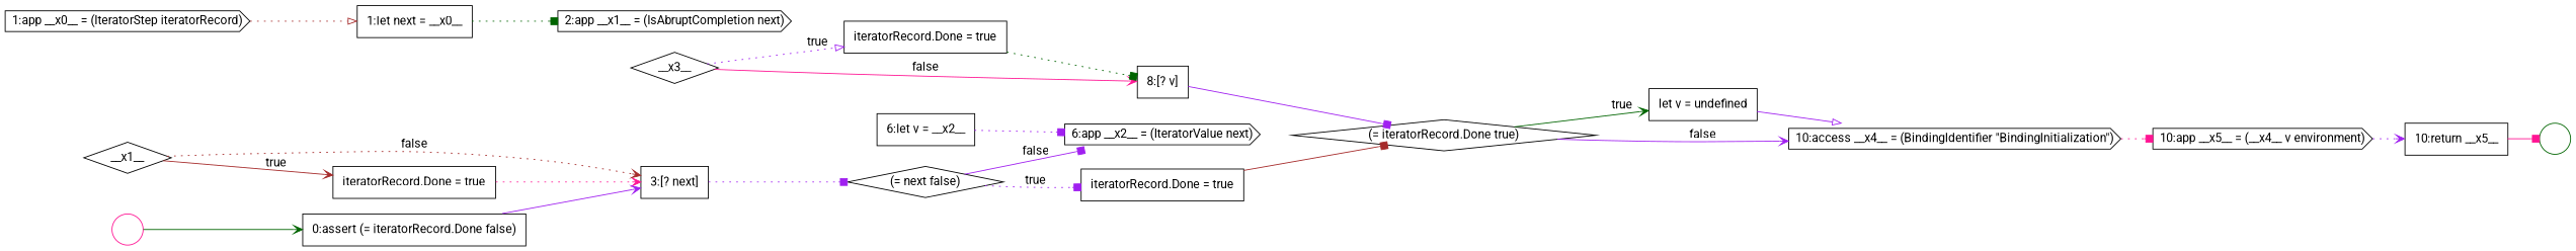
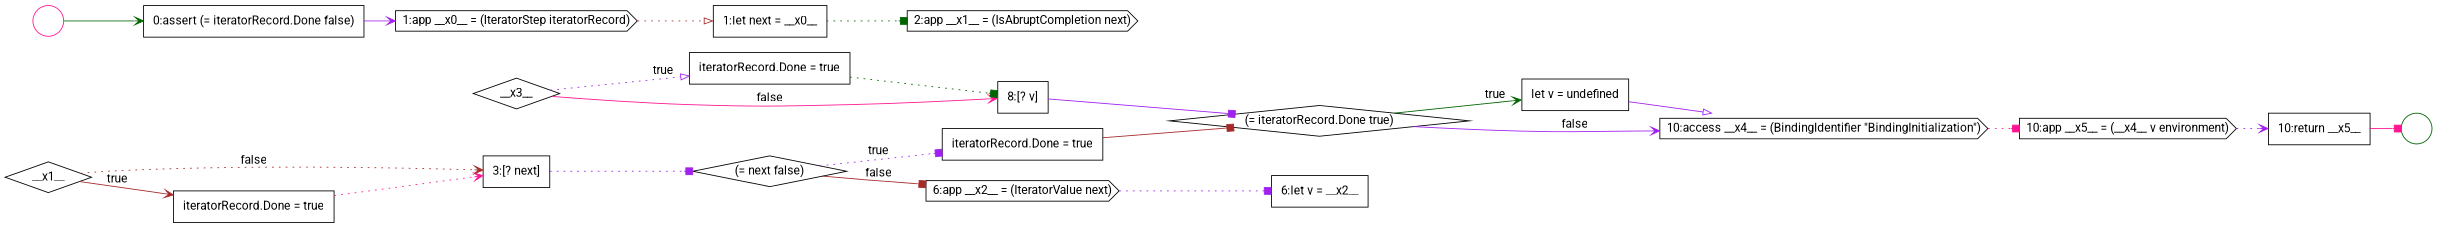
  digraph {
    fontname=Roboto
    rankdir=LR
    node [color=black fillcolor=white fontname=Roboto shape=none style=filled]
    edge [arrowhead=box color=purple fontname=Roboto style=dotted]
    n1 [label=<<font color="black">     <table border="0" cellborder="1" cellspacing="0" cellpadding="10">       <tr><td align="left">3:[? next]</td></tr>     </table>   </font>> margin=0]
    n2 [label=<<font color="black">(= next false)</font>> shape=diamond]
    n3 [label=<<font color="black">     <table border="0" cellborder="1" cellspacing="0" cellpadding="10">       <tr><td align="left">iteratorRecord.Done = true</td></tr>     </table>   </font>> margin=0]
    n4 [label=<<font color="black">6:app __x2__ = (IteratorValue next)</font>> shape=cds]
    n5 [label=<<font color="black">     <table border="0" cellborder="1" cellspacing="0" cellpadding="10">       <tr><td align="left">let v = undefined</td></tr>     </table>   </font>> margin=0]
    n6 [label=<<font color="black">10:access __x4__ = (BindingIdentifier &quot;BindingInitialization&quot;)</font>> shape=cds]
    n7 [label=<<font color="black">10:app __x5__ = (__x4__ v environment)</font>> shape=cds]
    n8 [label=<<font color="black">__x3__</font>> shape=diamond]
    n9 [label=<<font color="black">     <table border="0" cellborder="1" cellspacing="0" cellpadding="10">       <tr><td align="left">iteratorRecord.Done = true</td></tr>     </table>   </font>> margin=0]
    n10 [label=<<font color="black">     <table border="0" cellborder="1" cellspacing="0" cellpadding="10">       <tr><td align="left">8:[? v]</td></tr>     </table>   </font>> margin=0]
    n11 [color=darkgreen label=" " shape=circle]
    n12 [label=<<font color="black">     <table border="0" cellborder="1" cellspacing="0" cellpadding="10">       <tr><td align="left">iteratorRecord.Done = true</td></tr>     </table>   </font>> margin=0]
    n13 [label=<<font color="black">     <table border="0" cellborder="1" cellspacing="0" cellpadding="10">       <tr><td align="left">6:let v = __x2__</td></tr>     </table>   </font>> margin=0]
    n14 [label=<<font color="black">     <table border="0" cellborder="1" cellspacing="0" cellpadding="10">       <tr><td align="left">10:return __x5__</td></tr>     </table>   </font>> margin=0]
    n15 [label=<<font color="black">(= iteratorRecord.Done true)</font>> shape=diamond]
    n16 [label=<<font color="black">     <table border="0" cellborder="1" cellspacing="0" cellpadding="10">       <tr><td align="left">1:let next = __x0__</td></tr>     </table>   </font>> margin=0]
    n17 [label=<<font color="black">2:app __x1__ = (IsAbruptCompletion next)</font>> shape=cds]
    n18 [label=<<font color="black">     <table border="0" cellborder="1" cellspacing="0" cellpadding="10">       <tr><td align="left">0:assert (= iteratorRecord.Done false)</td></tr>     </table>   </font>> margin=0]
    n19 [label=<<font color="black">1:app __x0__ = (IteratorStep iteratorRecord)</font>> shape=cds]
    n20 [color=deeppink label=" " shape=circle]
    n21 [label=<<font color="black">__x1__</font>> shape=diamond]
    n1 -> n2
    n2 -> n3 [label=<<font color="black">true</font>>]
-   n2 -> n4 [label=<<font color="black">false</font>> style=solid]
+   n2 -> n4 [color=brown label=<<font color="black">false</font>> style=solid]
    n3 -> n15 [color=brown style=solid]
-   n13 -> n4
+   n4 -> n13
    n5 -> n6 [arrowhead=onormal style=solid]
    n6 -> n7 [color=deeppink]
    n7 -> n14 [arrowhead=vee]
    n8 -> n9 [arrowhead=onormal label=<<font color="black">true</font>>]
    n8 -> n10 [arrowhead=vee color=deeppink label=<<font color="black">false</font>> style=solid]
    n9 -> n10 [color=darkgreen]
    n10 -> n15 [style=solid]
    n12 -> n1 [arrowhead=vee color=deeppink]
    n14 -> n11 [color=deeppink style=solid]
    n15 -> n5 [arrowhead=vee color=darkgreen label=<<font color="black">true</font>> style=solid]
    n15 -> n6 [arrowhead=vee label=<<font color="black">false</font>> style=solid]
    n16 -> n17 [color=darkgreen]
-   n18 -> n1 [arrowhead=vee style=solid]
+   n18 -> n19 [arrowhead=vee style=solid]
    n19 -> n16 [arrowhead=onormal color=brown]
    n20 -> n18 [arrowhead=vee color=darkgreen style=solid]
    n21 -> n1 [arrowhead=vee color=brown label=<<font color="black">false</font>>]
    n21 -> n12 [arrowhead=vee color=brown label=<<font color="black">true</font>> style=solid]
  }
